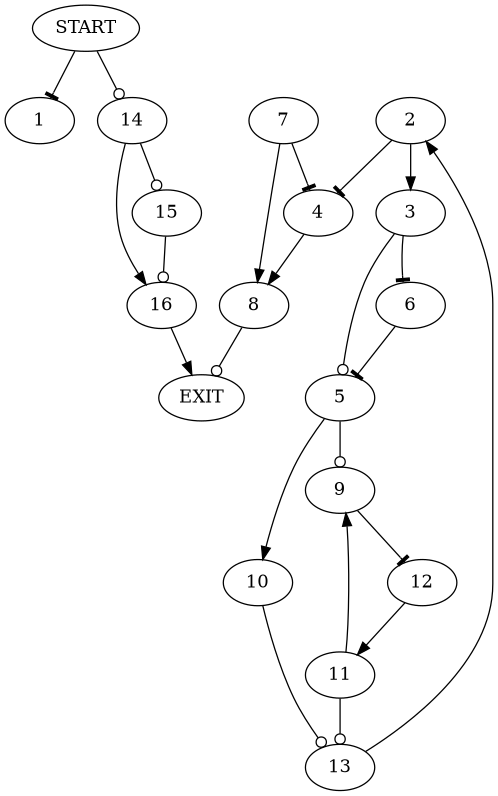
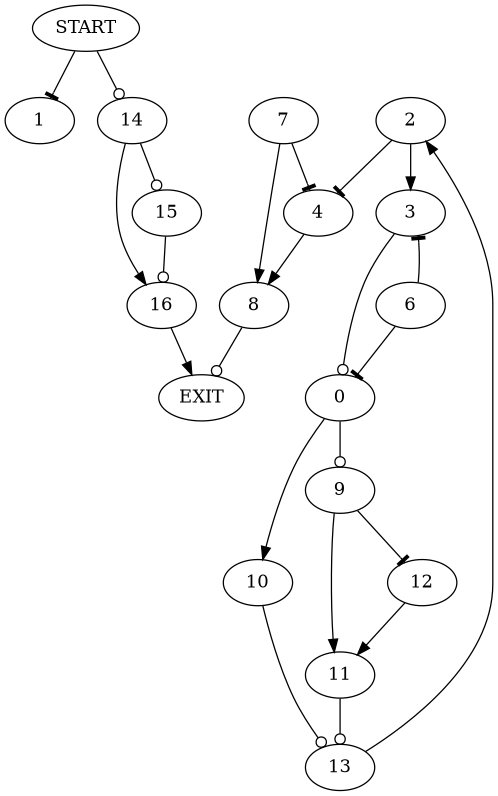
  digraph {
    edge [arrowhead=normal]
    n1 [label=START]
    1
    14
    15
    16
    n6 [label=EXIT]
    2
    3
    4
-   5
+   5 [label=0]
    6
    8
    9
    10
    7
    11
    12
    13
    n1 -> 1 [arrowhead=tee]
    n1 -> 14 [arrowhead=odot]
    14 -> 15 [arrowhead=odot]
    14 -> 16
    15 -> 16 [arrowhead=odot]
    16 -> n6
    2 -> 3
    2 -> 4 [arrowhead=tee]
    3 -> 5 [arrowhead=odot]
-   3 -> 6 [arrowhead=tee]
+   6 -> 3 [arrowhead=tee]
    4 -> 8
    5 -> 9 [arrowhead=odot]
    5 -> 10
    6 -> 5 [arrowhead=tee]
    8 -> n6 [arrowhead=odot]
-   11 -> 9
+   9 -> 11
    9 -> 12 [arrowhead=tee]
    10 -> 13 [arrowhead=odot]
    7 -> 4 [arrowhead=tee]
    7 -> 8
    11 -> 13 [arrowhead=odot]
    12 -> 11
    13 -> 2
  }
